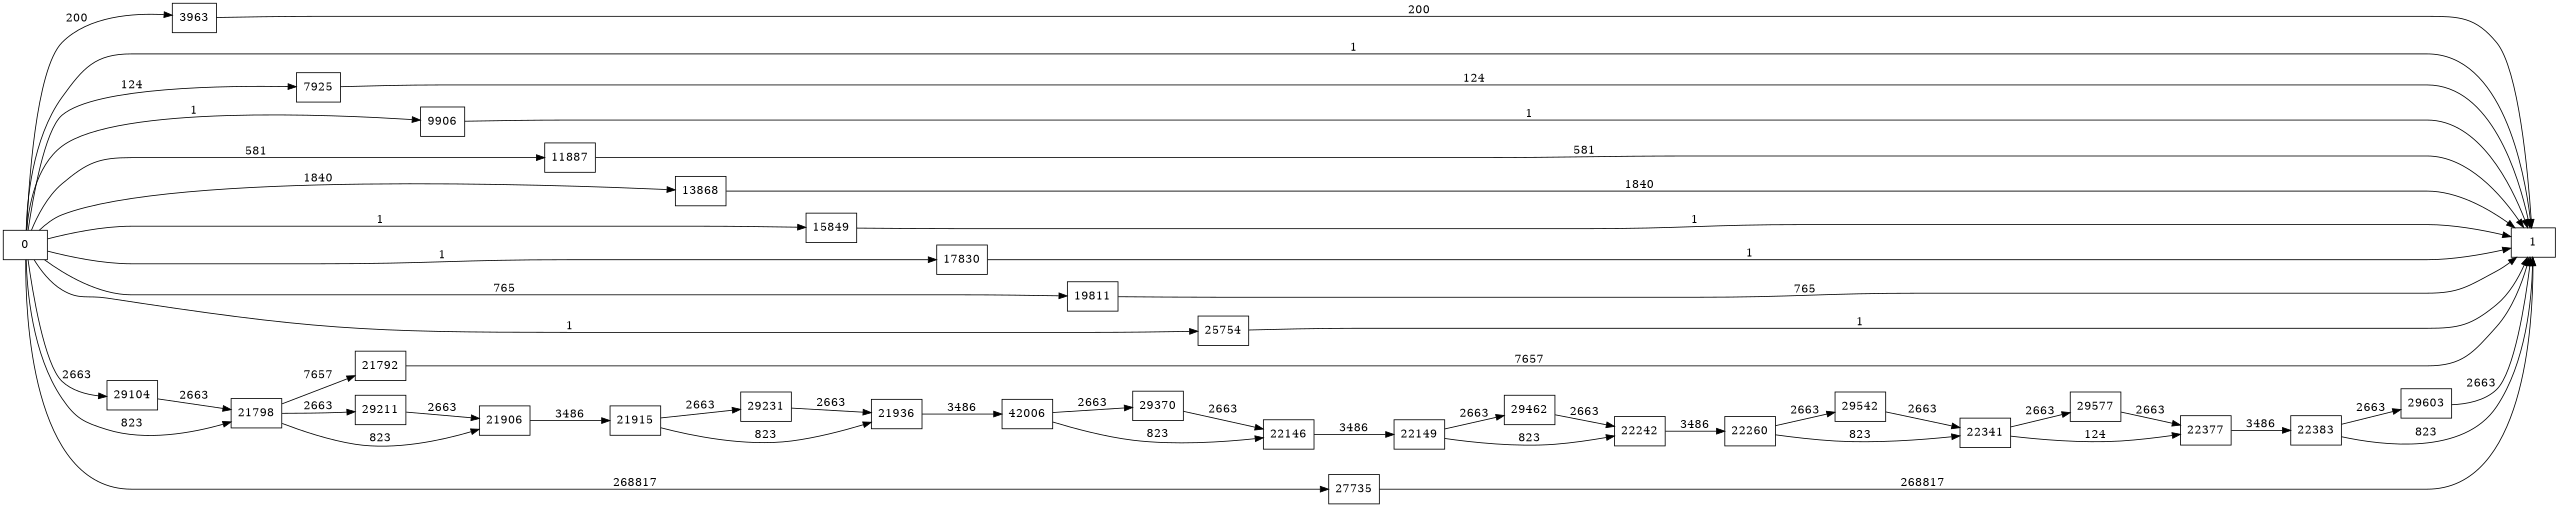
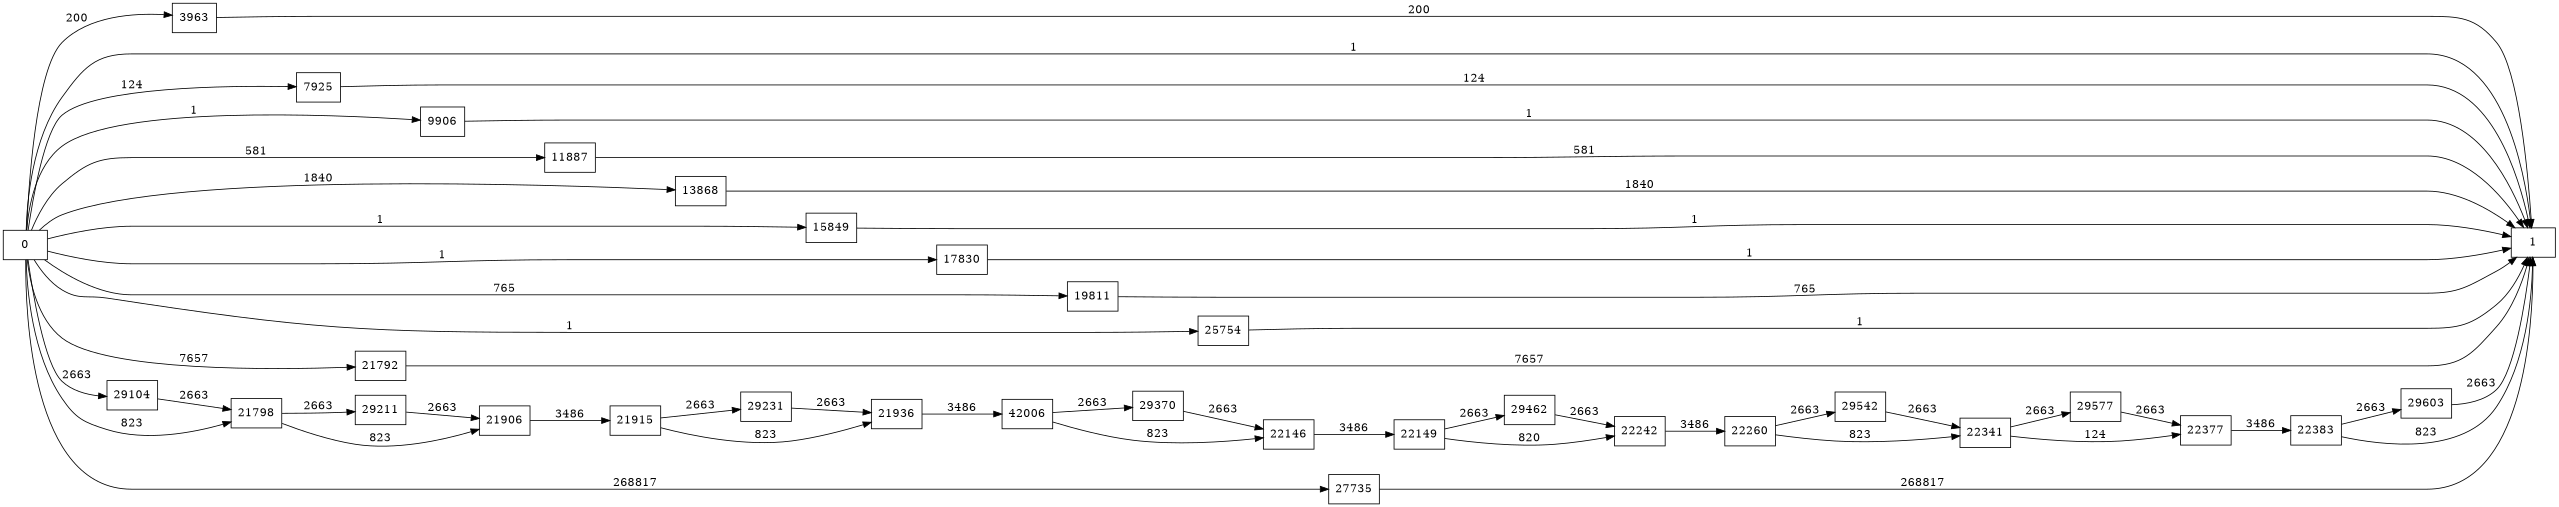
  digraph {
    rankdir=LR
    node [shape=rectangle]
    3963
    1
    7925
    9906
    11887
    13868
    15849
    17830
    19811
    21792
    21798
    21906
    29211
    21915
    21936
    29231
    n17 [label=42006]
    22146
    29370
    22149
    22242
    29462
    22260
    22341
    29542
    22377
    29577
    22383
    29603
    25754
    27735
    29104
    0
    3963 -> 1 [label=200]
    7925 -> 1 [label=124]
    9906 -> 1 [label=1]
    11887 -> 1 [label=581]
    13868 -> 1 [label=1840]
    15849 -> 1 [label=1]
    17830 -> 1 [label=1]
    19811 -> 1 [label=765]
    21792 -> 1 [label=7657]
    21798 -> 21906 [label=823]
    21798 -> 29211 [label=2663]
    21906 -> 21915 [label=3486]
    29211 -> 21906 [label=2663]
    21915 -> 21936 [label=823]
    21915 -> 29231 [label=2663]
    21936 -> n17 [label=3486]
    29231 -> 21936 [label=2663]
    n17 -> 22146 [label=823]
    n17 -> 29370 [label=2663]
    22146 -> 22149 [label=3486]
    29370 -> 22146 [label=2663]
-   22149 -> 22242 [label=823]
+   22149 -> 22242 [label=820]
    22149 -> 29462 [label=2663]
    22242 -> 22260 [label=3486]
    29462 -> 22242 [label=2663]
    22260 -> 22341 [label=823]
    22260 -> 29542 [label=2663]
    22341 -> 22377 [label=124]
    22341 -> 29577 [label=2663]
    29542 -> 22341 [label=2663]
    22377 -> 22383 [label=3486]
    29577 -> 22377 [label=2663]
    22383 -> 1 [label=823]
    22383 -> 29603 [label=2663]
    29603 -> 1 [label=2663]
    25754 -> 1 [label=1]
    27735 -> 1 [label=268817]
    29104 -> 21798 [label=2663]
    0 -> 3963 [label=200]
    0 -> 1 [label=1]
    0 -> 7925 [label=124]
    0 -> 9906 [label=1]
    0 -> 11887 [label=581]
    0 -> 13868 [label=1840]
    0 -> 15849 [label=1]
    0 -> 17830 [label=1]
    0 -> 19811 [label=765]
-   21798 -> 21792 [label=7657]
+   0 -> 21792 [label=7657]
    0 -> 21798 [label=823]
    0 -> 25754 [label=1]
    0 -> 27735 [label=268817]
    0 -> 29104 [label=2663]
  }
